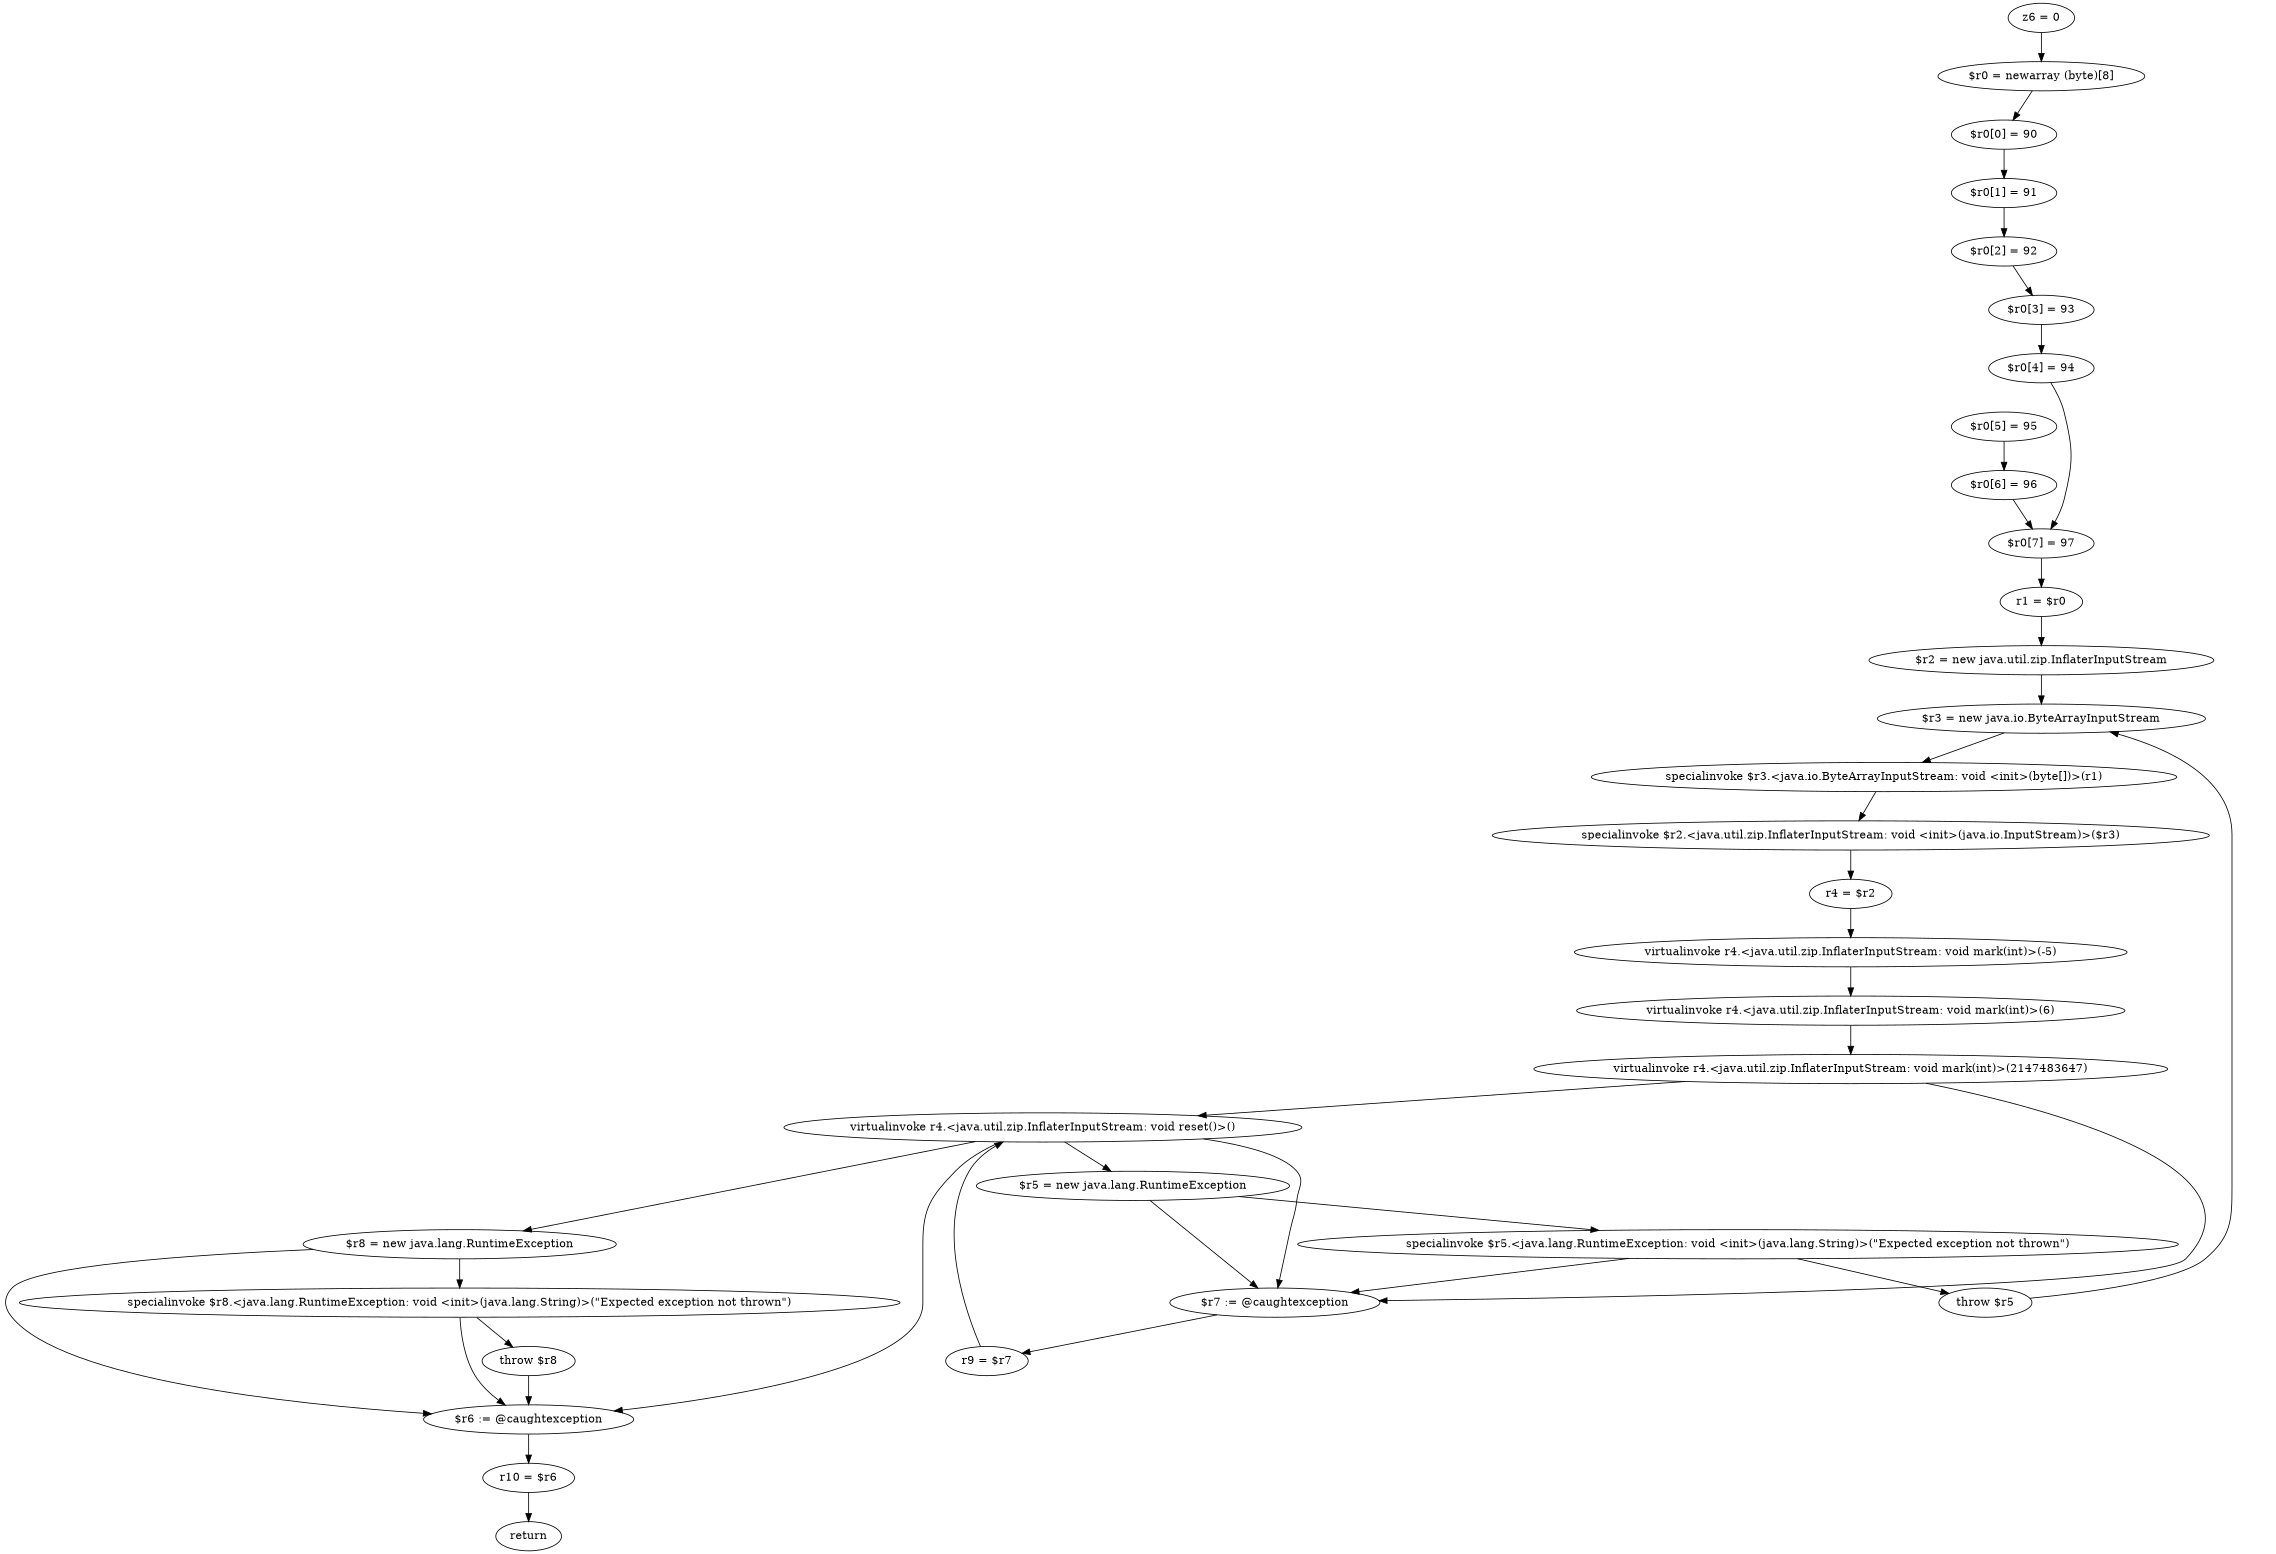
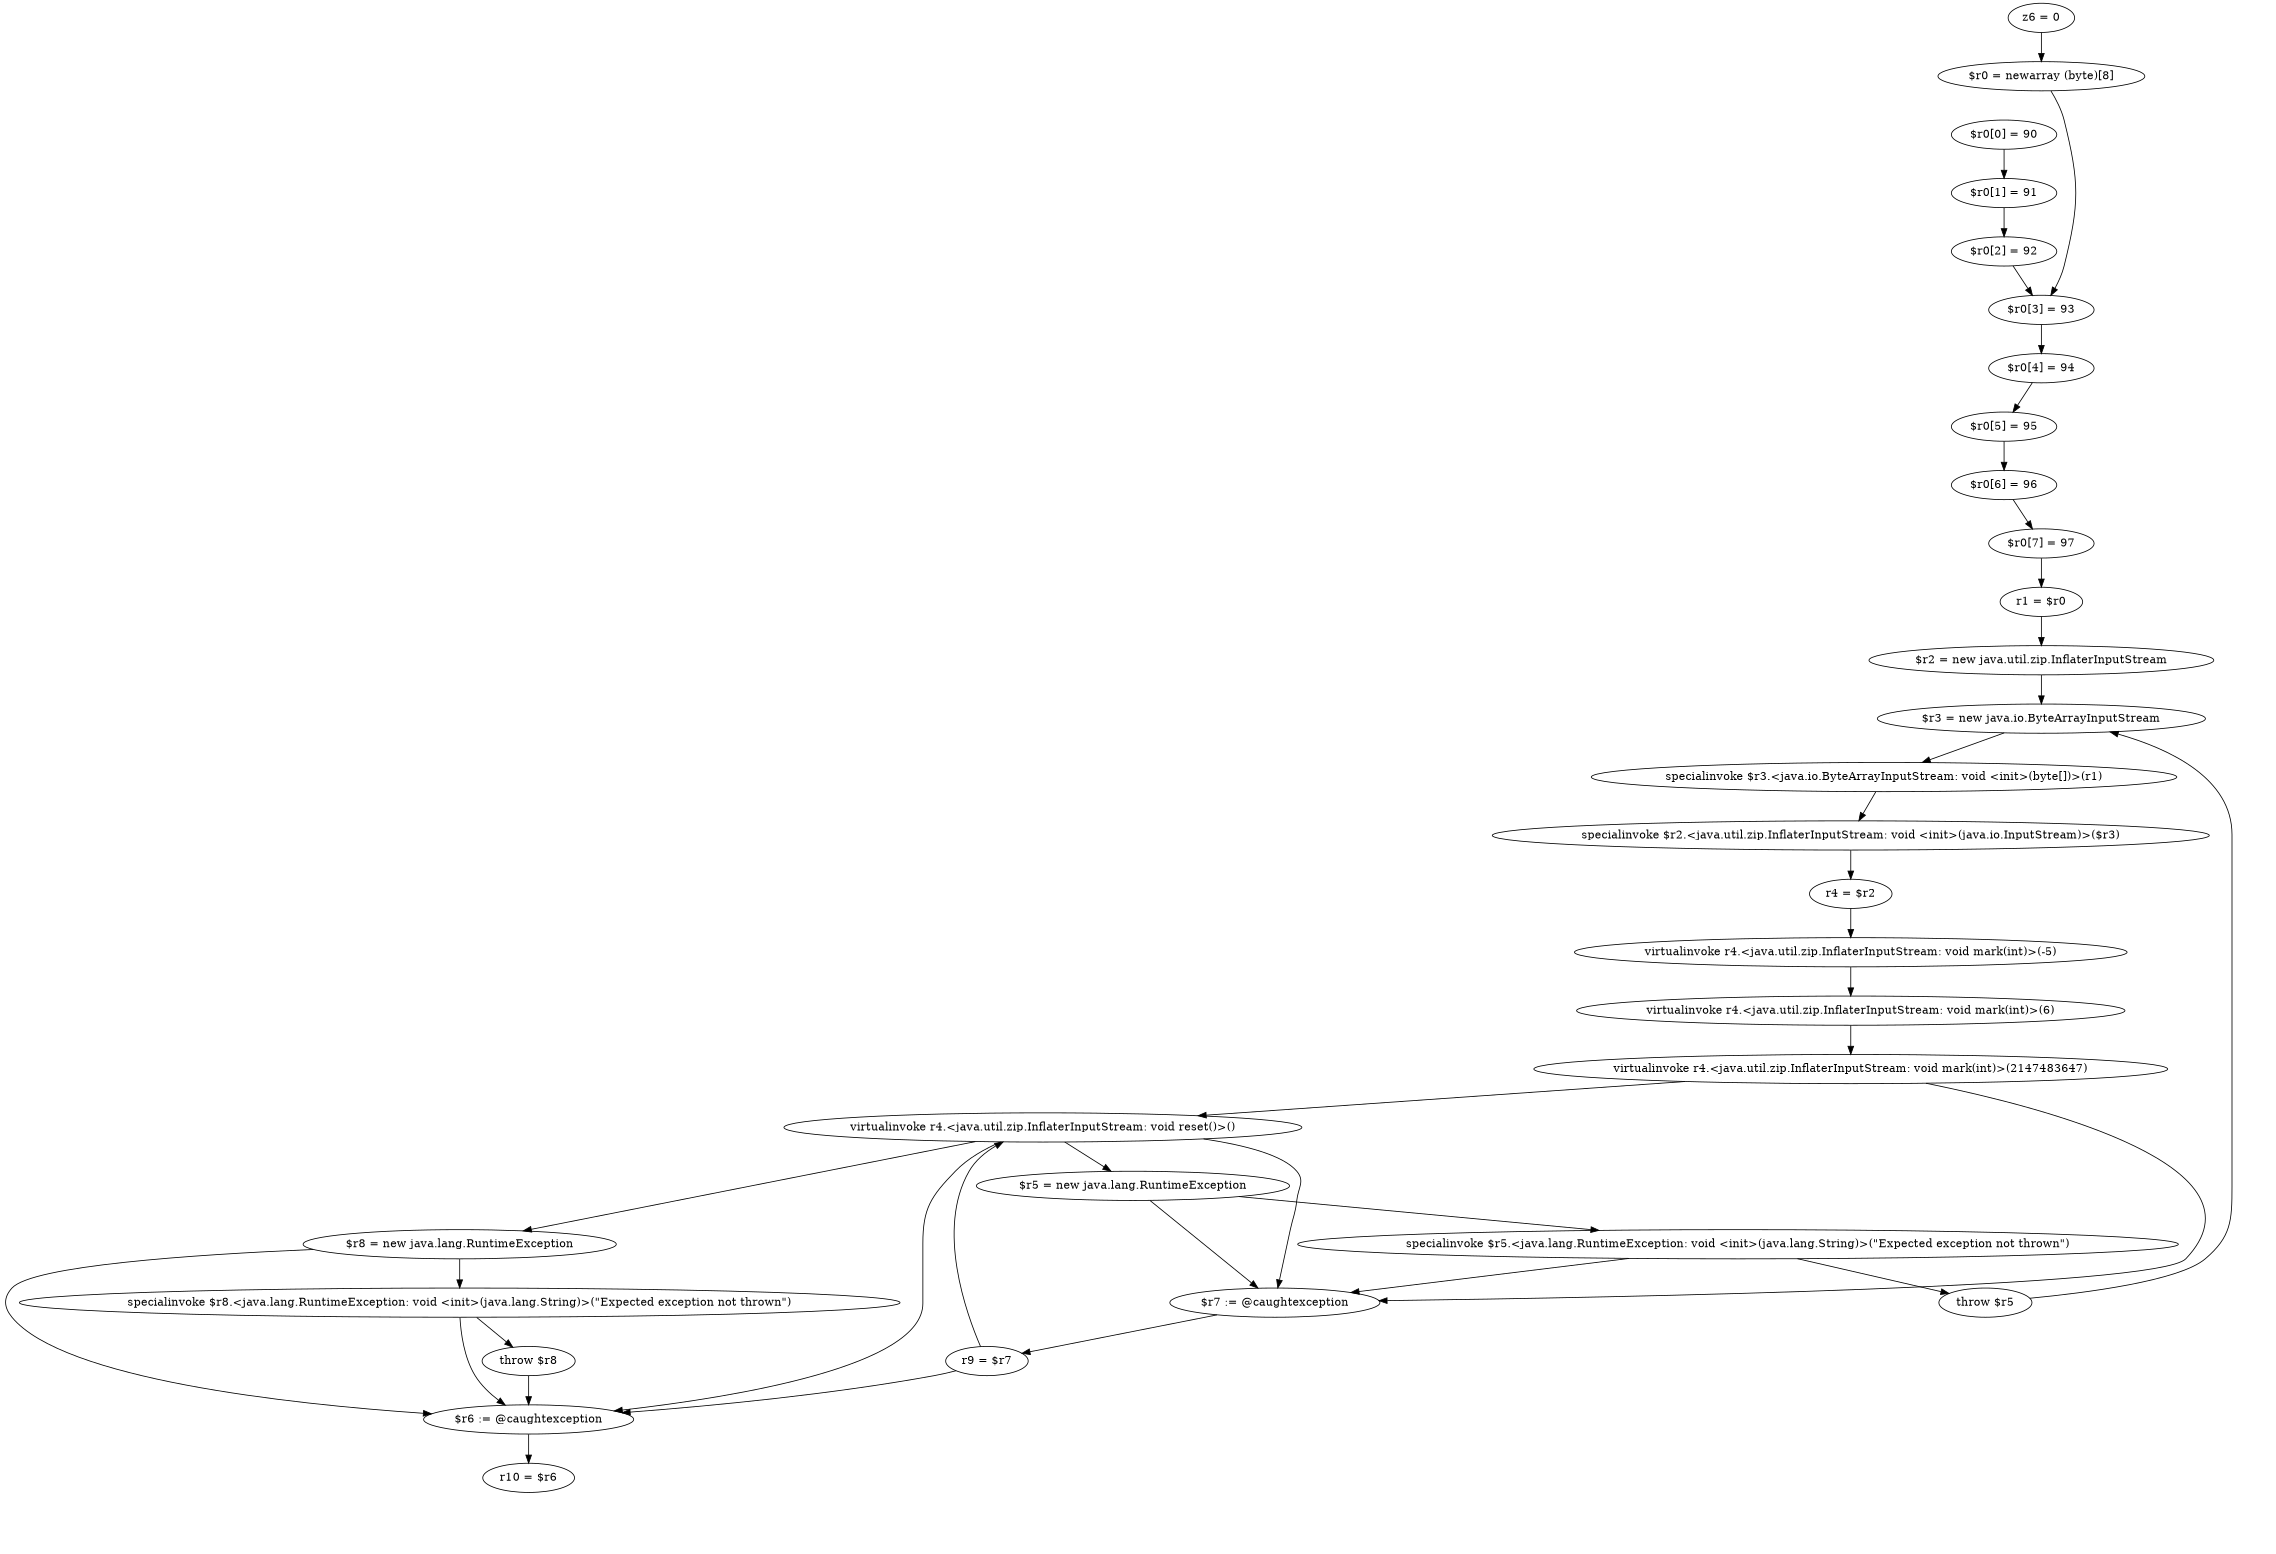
  digraph {
    n1 [label="z6 = 0"]
    "$r0 = newarray (byte)[8]"
    "$r0[0] = 90"
    "$r0[1] = 91"
    "$r0[2] = 92"
    "$r0[3] = 93"
    "$r0[4] = 94"
    "$r0[5] = 95"
    "$r0[6] = 96"
    "$r0[7] = 97"
    "r1 = $r0"
    "$r2 = new java.util.zip.InflaterInputStream"
    "$r3 = new java.io.ByteArrayInputStream"
    "specialinvoke $r3.<java.io.ByteArrayInputStream: void <init>(byte[])>(r1)"
    "specialinvoke $r2.<java.util.zip.InflaterInputStream: void <init>(java.io.InputStream)>($r3)"
    "r4 = $r2"
    "virtualinvoke r4.<java.util.zip.InflaterInputStream: void mark(int)>(-5)"
    "virtualinvoke r4.<java.util.zip.InflaterInputStream: void mark(int)>(6)"
    "virtualinvoke r4.<java.util.zip.InflaterInputStream: void mark(int)>(2147483647)"
    "virtualinvoke r4.<java.util.zip.InflaterInputStream: void reset()>()"
    "$r7 := @caughtexception"
    "$r5 = new java.lang.RuntimeException"
    "$r8 = new java.lang.RuntimeException"
    "$r6 := @caughtexception"
    "r9 = $r7"
    "specialinvoke $r5.<java.lang.RuntimeException: void <init>(java.lang.String)>(\"Expected exception not thrown\")"
    "specialinvoke $r8.<java.lang.RuntimeException: void <init>(java.lang.String)>(\"Expected exception not thrown\")"
    "r10 = $r6"
    "throw $r5"
    "throw $r8"
-   return
    n1 -> "$r0 = newarray (byte)[8]"
-   "$r0 = newarray (byte)[8]" -> "$r0[0] = 90"
+   "$r0 = newarray (byte)[8]" -> "$r0[3] = 93"
    "$r0[0] = 90" -> "$r0[1] = 91"
    "$r0[1] = 91" -> "$r0[2] = 92"
    "$r0[2] = 92" -> "$r0[3] = 93"
    "$r0[3] = 93" -> "$r0[4] = 94"
-   "$r0[4] = 94" -> "$r0[7] = 97"
+   "$r0[4] = 94" -> "$r0[5] = 95"
    "$r0[5] = 95" -> "$r0[6] = 96"
    "$r0[6] = 96" -> "$r0[7] = 97"
    "$r0[7] = 97" -> "r1 = $r0"
    "r1 = $r0" -> "$r2 = new java.util.zip.InflaterInputStream"
    "$r2 = new java.util.zip.InflaterInputStream" -> "$r3 = new java.io.ByteArrayInputStream"
    "$r3 = new java.io.ByteArrayInputStream" -> "specialinvoke $r3.<java.io.ByteArrayInputStream: void <init>(byte[])>(r1)"
    "specialinvoke $r3.<java.io.ByteArrayInputStream: void <init>(byte[])>(r1)" -> "specialinvoke $r2.<java.util.zip.InflaterInputStream: void <init>(java.io.InputStream)>($r3)"
    "specialinvoke $r2.<java.util.zip.InflaterInputStream: void <init>(java.io.InputStream)>($r3)" -> "r4 = $r2"
    "r4 = $r2" -> "virtualinvoke r4.<java.util.zip.InflaterInputStream: void mark(int)>(-5)"
    "virtualinvoke r4.<java.util.zip.InflaterInputStream: void mark(int)>(-5)" -> "virtualinvoke r4.<java.util.zip.InflaterInputStream: void mark(int)>(6)"
    "virtualinvoke r4.<java.util.zip.InflaterInputStream: void mark(int)>(6)" -> "virtualinvoke r4.<java.util.zip.InflaterInputStream: void mark(int)>(2147483647)"
    "virtualinvoke r4.<java.util.zip.InflaterInputStream: void mark(int)>(2147483647)" -> "virtualinvoke r4.<java.util.zip.InflaterInputStream: void reset()>()"
    "virtualinvoke r4.<java.util.zip.InflaterInputStream: void mark(int)>(2147483647)" -> "$r7 := @caughtexception"
    "virtualinvoke r4.<java.util.zip.InflaterInputStream: void reset()>()" -> "$r7 := @caughtexception"
    "virtualinvoke r4.<java.util.zip.InflaterInputStream: void reset()>()" -> "$r5 = new java.lang.RuntimeException"
    "virtualinvoke r4.<java.util.zip.InflaterInputStream: void reset()>()" -> "$r8 = new java.lang.RuntimeException"
    "virtualinvoke r4.<java.util.zip.InflaterInputStream: void reset()>()" -> "$r6 := @caughtexception"
    "$r7 := @caughtexception" -> "r9 = $r7"
    "$r5 = new java.lang.RuntimeException" -> "$r7 := @caughtexception"
    "$r5 = new java.lang.RuntimeException" -> "specialinvoke $r5.<java.lang.RuntimeException: void <init>(java.lang.String)>(\"Expected exception not thrown\")"
    "$r8 = new java.lang.RuntimeException" -> "$r6 := @caughtexception"
    "$r8 = new java.lang.RuntimeException" -> "specialinvoke $r8.<java.lang.RuntimeException: void <init>(java.lang.String)>(\"Expected exception not thrown\")"
    "$r6 := @caughtexception" -> "r10 = $r6"
    "r9 = $r7" -> "virtualinvoke r4.<java.util.zip.InflaterInputStream: void reset()>()"
+   "r9 = $r7" -> "$r6 := @caughtexception"
    "specialinvoke $r5.<java.lang.RuntimeException: void <init>(java.lang.String)>(\"Expected exception not thrown\")" -> "$r7 := @caughtexception"
    "specialinvoke $r5.<java.lang.RuntimeException: void <init>(java.lang.String)>(\"Expected exception not thrown\")" -> "throw $r5"
    "specialinvoke $r8.<java.lang.RuntimeException: void <init>(java.lang.String)>(\"Expected exception not thrown\")" -> "$r6 := @caughtexception"
    "specialinvoke $r8.<java.lang.RuntimeException: void <init>(java.lang.String)>(\"Expected exception not thrown\")" -> "throw $r8"
-   "r10 = $r6" -> return
    "throw $r5" -> "$r3 = new java.io.ByteArrayInputStream"
    "throw $r8" -> "$r6 := @caughtexception"
  }
